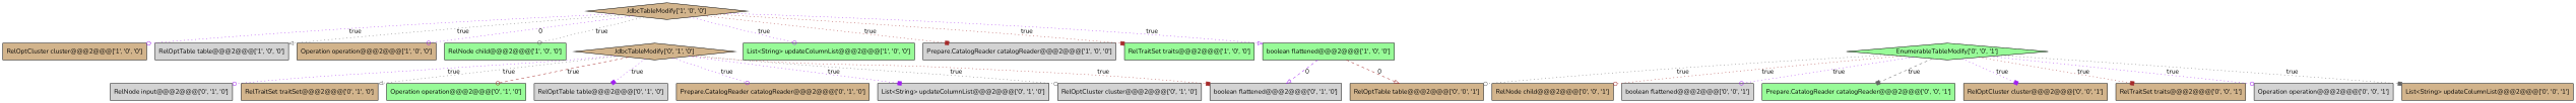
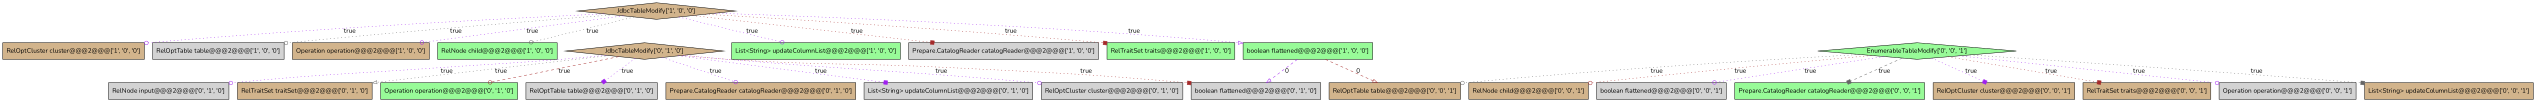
  digraph {
    fontname=Nunito
    node [fillcolor=tan fontname=Nunito shape=box style=filled]
    edge [arrowhead=odot color=purple fontname=Nunito style=dotted]
    n1 [label="RelOptCluster cluster@@@2@@@['1', '0', '0']"]
    n2 [fillcolor=lightgrey label="RelOptTable table@@@2@@@['1', '0', '0']"]
    n3 [label="JdbcTableModify['0', '1', '0']" shape=diamond]
    n4 [fillcolor=lightgrey label="RelOptCluster cluster@@@2@@@['0', '1', '0']"]
    n5 [fillcolor=lightgrey label="RelNode input@@@2@@@['0', '1', '0']"]
    n6 [fillcolor=lightgrey label="boolean flattened@@@2@@@['0', '1', '0']"]
    n7 [label="RelTraitSet traitSet@@@2@@@['0', '1', '0']"]
    n8 [fillcolor=palegreen label="Operation operation@@@2@@@['0', '1', '0']"]
    n9 [fillcolor=lightgrey label="RelOptTable table@@@2@@@['0', '1', '0']"]
    n10 [label="Prepare.CatalogReader catalogReader@@@2@@@['0', '1', '0']"]
    n11 [fillcolor=lightgrey label="List<String> updateColumnList@@@2@@@['0', '1', '0']"]
    n12 [label="List<String> updateColumnList@@@2@@@['0', '0', '1']"]
    n13 [label="Operation operation@@@2@@@['1', '0', '0']"]
    n14 [fillcolor=palegreen label="RelNode child@@@2@@@['1', '0', '0']"]
    n15 [fillcolor=palegreen label="boolean flattened@@@2@@@['1', '0', '0']"]
    n16 [label="RelOptTable table@@@2@@@['0', '0', '1']"]
    n17 [fillcolor=palegreen label="List<String> updateColumnList@@@2@@@['1', '0', '0']"]
    n18 [label="RelNode child@@@2@@@['0', '0', '1']"]
    n19 [fillcolor=lightgrey label="boolean flattened@@@2@@@['0', '0', '1']"]
    n20 [fillcolor=palegreen label="Prepare.CatalogReader catalogReader@@@2@@@['0', '0', '1']"]
    n21 [fillcolor=lightgrey label="Prepare.CatalogReader catalogReader@@@2@@@['1', '0', '0']"]
    n22 [label="RelOptCluster cluster@@@2@@@['0', '0', '1']"]
    n23 [label="JdbcTableModify['1', '0', '0']" shape=diamond]
    n24 [fillcolor=palegreen label="RelTraitSet traits@@@2@@@['1', '0', '0']"]
    n25 [label="RelTraitSet traits@@@2@@@['0', '0', '1']"]
    n26 [fillcolor=palegreen label="EnumerableTableModify['0', '0', '1']" shape=diamond]
    n27 [fillcolor=lightgrey label="Operation operation@@@2@@@['0', '0', '1']"]
-   n3 -> n4 [color=gray40 label=true]
+   n3 -> n4 [label=true]
    n3 -> n5 [label=true]
    n3 -> n6 [arrowhead=box color=brown label=true]
    n3 -> n7 [arrowhead=onormal color=gray40 label=true]
    n3 -> n8 [color=brown label=true style=dashed]
    n3 -> n9 [arrowhead=box label=true]
    n3 -> n10 [label=true]
    n3 -> n11 [arrowhead=box label=true]
    n15 -> n6 [arrowhead=onormal label=0 style=dashed]
    n15 -> n16 [arrowhead=onormal color=brown label=0 style=dashed]
    n23 -> n1 [label=true]
-   n23 -> n2 [arrowhead=onormal color=gray40 label=true]
-   n23 -> n13 [label=0]
+   n23 -> n2 [color=gray40 label=true]
+   n23 -> n13 [label=true]
    n23 -> n14 [color=gray40 label=true]
    n23 -> n15 [arrowhead=onormal label=true]
    n23 -> n17 [label=true]
    n23 -> n21 [arrowhead=box color=brown label=true]
    n23 -> n24 [arrowhead=box color=brown label=true]
    n26 -> n12 [arrowhead=box color=gray40 label=true]
    n26 -> n16 [color=gray40 label=true]
    n26 -> n18 [color=brown label=true]
    n26 -> n19 [label=true]
    n26 -> n20 [arrowhead=box color=gray40 label=true style=dashed]
    n26 -> n22 [arrowhead=box label=true]
    n26 -> n25 [arrowhead=box color=brown label=true]
    n26 -> n27 [label=true]
  }
